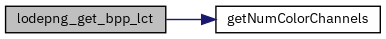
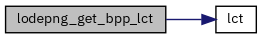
  digraph {
    rankdir=LR
    fontname="IBM Plex Sans"
    node [color=black fontname="IBM Plex Sans" fontsize=10 shape=record style=filled]
    n1 [fillcolor=grey75 fontcolor=black height=0.2 label=lodepng_get_bpp_lct width=0.4]
-   n2 [fillcolor=white height=0.2 label=getNumColorChannels width=0.4]
+   n2 [fillcolor=white height=0.2 label=lct width=0.4]
    n1 -> n2 [color=midnightblue fontname="IBM Plex Sans" fontsize=10 labelfontname=Helvetica labelfontsize=10 style=solid]
  }
